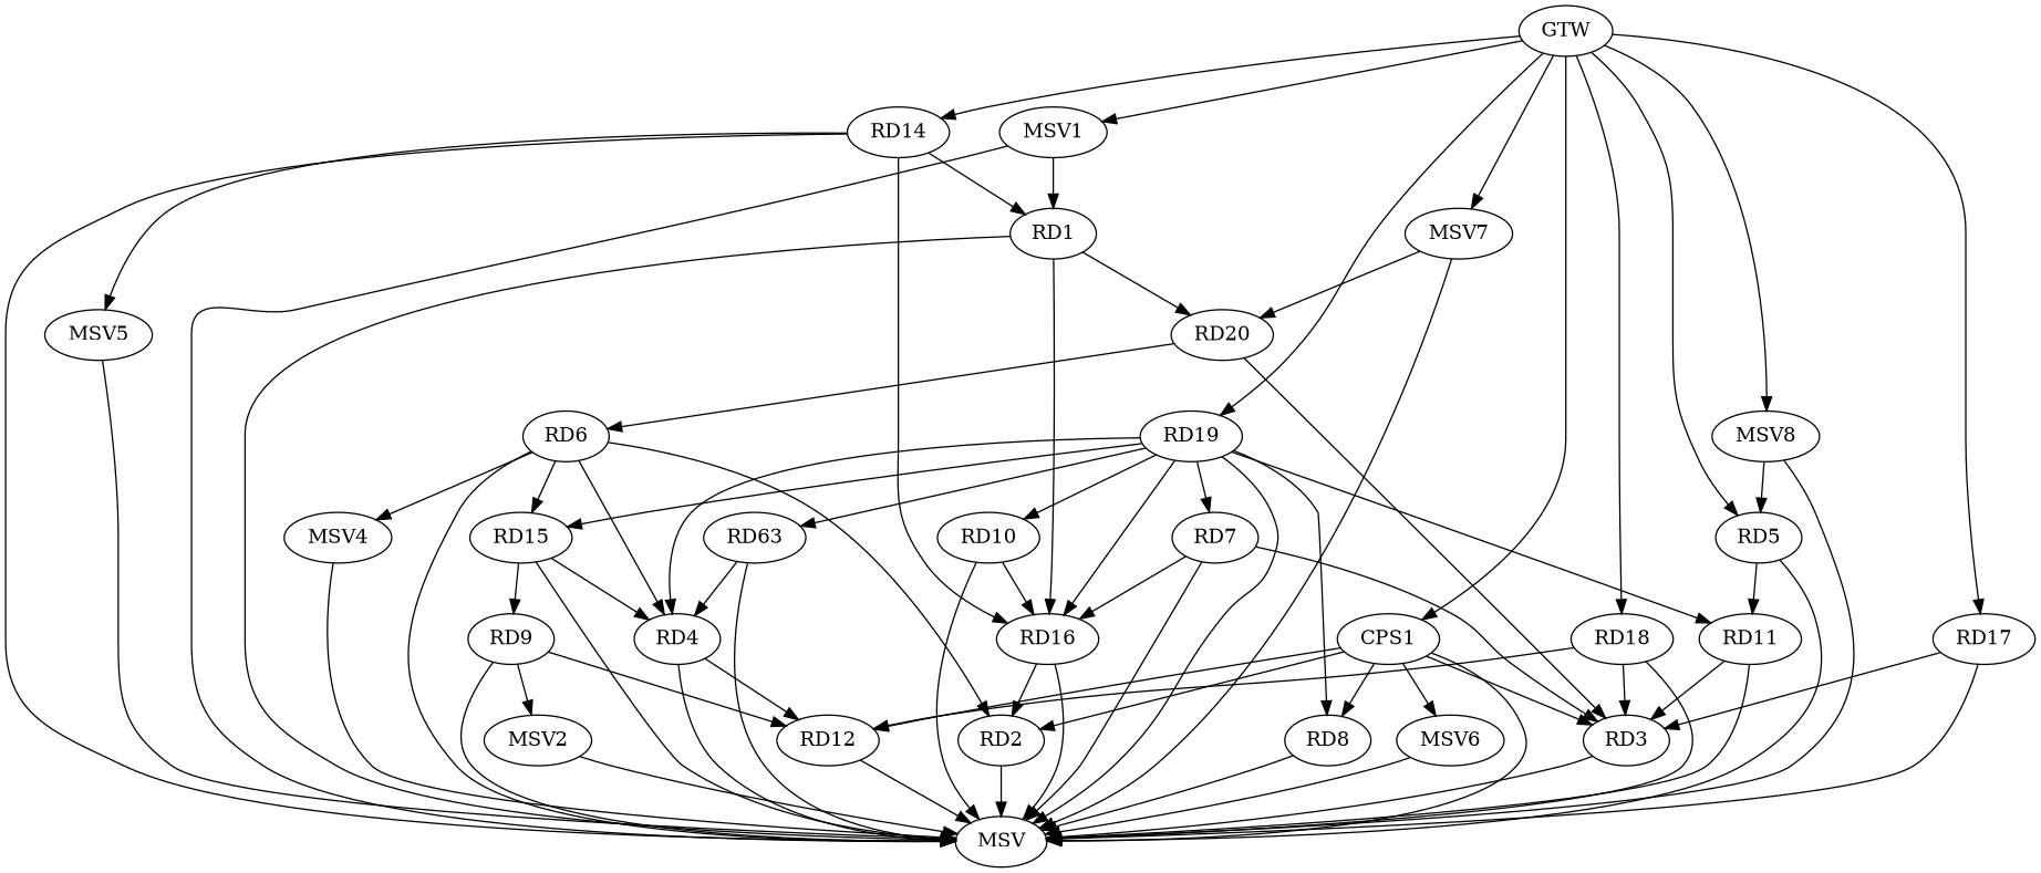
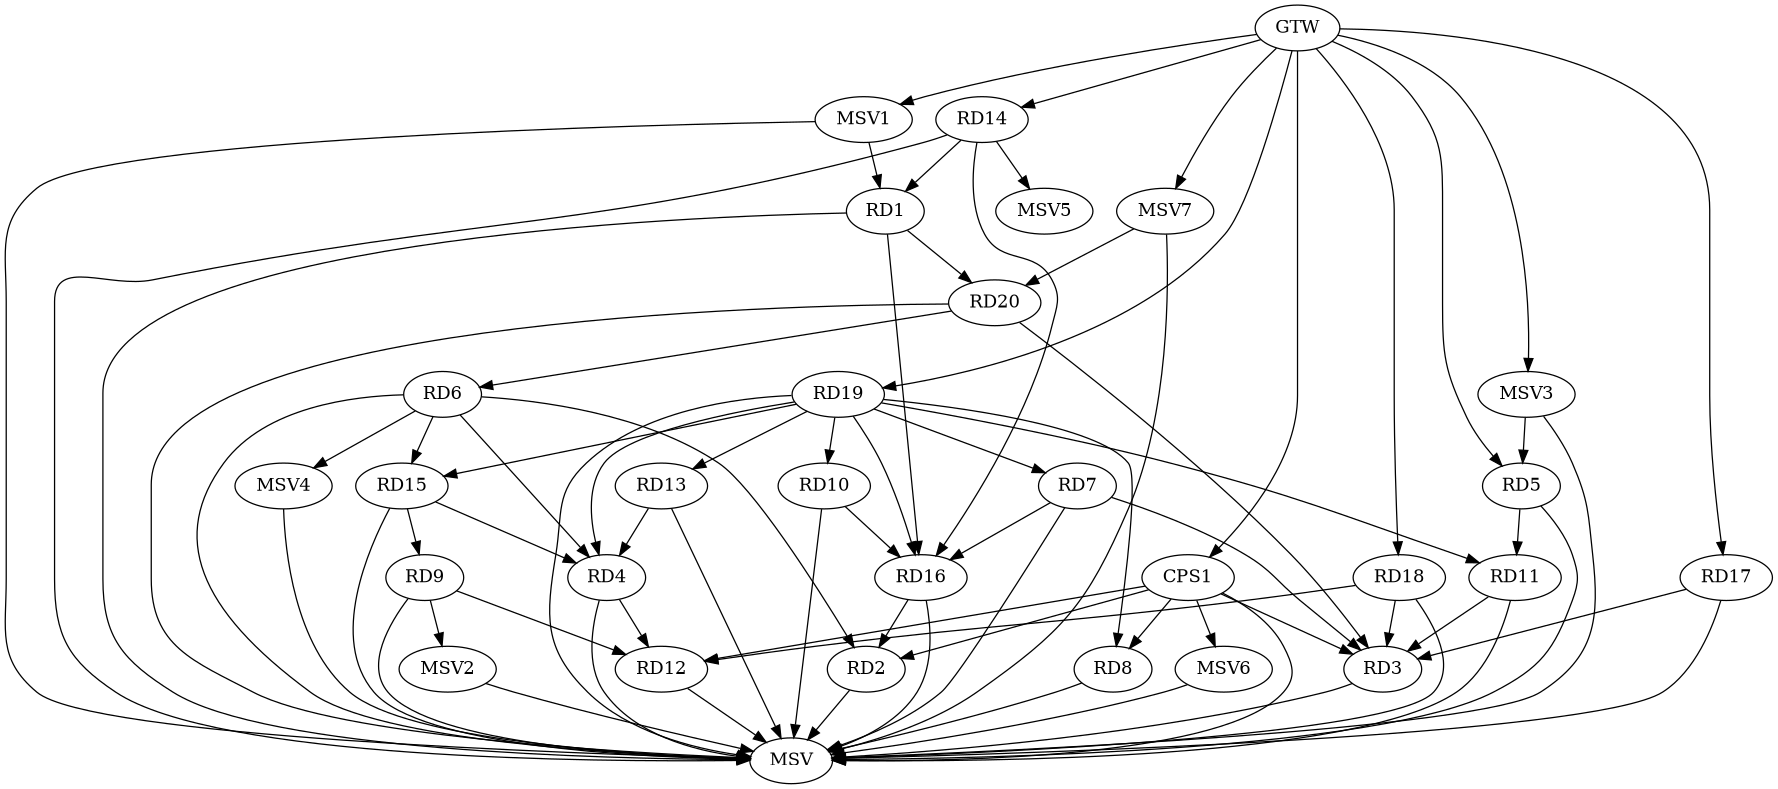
  strict digraph {
    n1 [label=RD1]
    n2 [label=RD16]
    n3 [label=RD20]
    n4 [label=MSV]
    n5 [label=RD2]
    n6 [label=RD3]
    n7 [label=RD6]
    n8 [label=RD4]
    n9 [label=RD12]
    n10 [label=RD5]
    n11 [label=RD11]
    n12 [label=RD15]
    n13 [label=MSV4]
    n14 [label=RD9]
    n15 [label=RD7]
    n16 [label=RD8]
    n17 [label=MSV2]
    n18 [label=RD10]
-   n19 [label=RD63]
+   n19 [label=RD13]
    n20 [label=RD14]
    n21 [label=MSV5]
    n22 [label=RD17]
    n23 [label=RD18]
    n24 [label=RD19]
    n25 [label=CPS1]
    n26 [label=MSV6]
    n27 [label=GTW]
    n28 [label=MSV1]
-   n29 [label=MSV8]
+   n29 [label=MSV3]
    n30 [label=MSV7]
    n1 -> n2
    n1 -> n3
    n1 -> n4
    n2 -> n4
    n2 -> n5
    n3 -> n6
    n3 -> n7
    n5 -> n4
    n6 -> n4
    n7 -> n4
    n7 -> n5
    n7 -> n8
    n7 -> n12
    n7 -> n13
    n8 -> n4
    n8 -> n9
    n9 -> n4
    n10 -> n4
    n10 -> n11
    n11 -> n4
    n11 -> n6
    n12 -> n4
    n12 -> n8
    n12 -> n14
    n13 -> n4
    n14 -> n4
    n14 -> n9
    n14 -> n17
    n15 -> n2
    n15 -> n4
    n15 -> n6
    n16 -> n4
    n17 -> n4
    n18 -> n2
    n18 -> n4
    n19 -> n4
    n19 -> n8
    n20 -> n1
    n20 -> n2
    n20 -> n4
    n20 -> n21
-   n21 -> n4
+   n3 -> n4
    n22 -> n4
    n22 -> n6
    n23 -> n4
    n23 -> n6
    n23 -> n9
    n24 -> n2
    n24 -> n4
    n24 -> n8
    n24 -> n11
    n24 -> n12
    n24 -> n15
    n24 -> n16
    n24 -> n18
    n24 -> n19
    n25 -> n4
    n25 -> n5
    n25 -> n6
    n25 -> n9
    n25 -> n16
    n25 -> n26
    n26 -> n4
    n27 -> n10
    n27 -> n20
    n27 -> n22
    n27 -> n23
    n27 -> n24
    n27 -> n25
    n27 -> n28
    n27 -> n29
    n27 -> n30
    n28 -> n1
    n28 -> n4
    n29 -> n4
    n29 -> n10
    n30 -> n3
    n30 -> n4
  }
